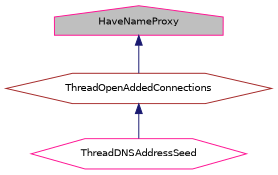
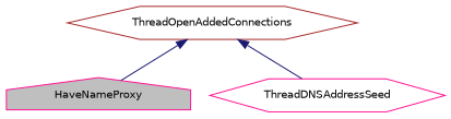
  digraph {
    rankdir=TB
    node [color=deeppink fillcolor=white fontname=Helvetica fontsize=10 shape=hexagon style=filled]
    edge [color=midnightblue dir=back fontname=Helvetica fontsize=10 labelfontname=Helvetica labelfontsize=10 style=solid]
    n1 [fillcolor=grey75 fontcolor=black height=0.2 label=HaveNameProxy shape=house width=0.4]
    n2 [color=brown height=0.2 label=ThreadOpenAddedConnections width=0.4]
    n3 [height=0.2 label=ThreadDNSAddressSeed width=0.4]
-   n1 -> n2
+   n2 -> n1
    n2 -> n3
  }
